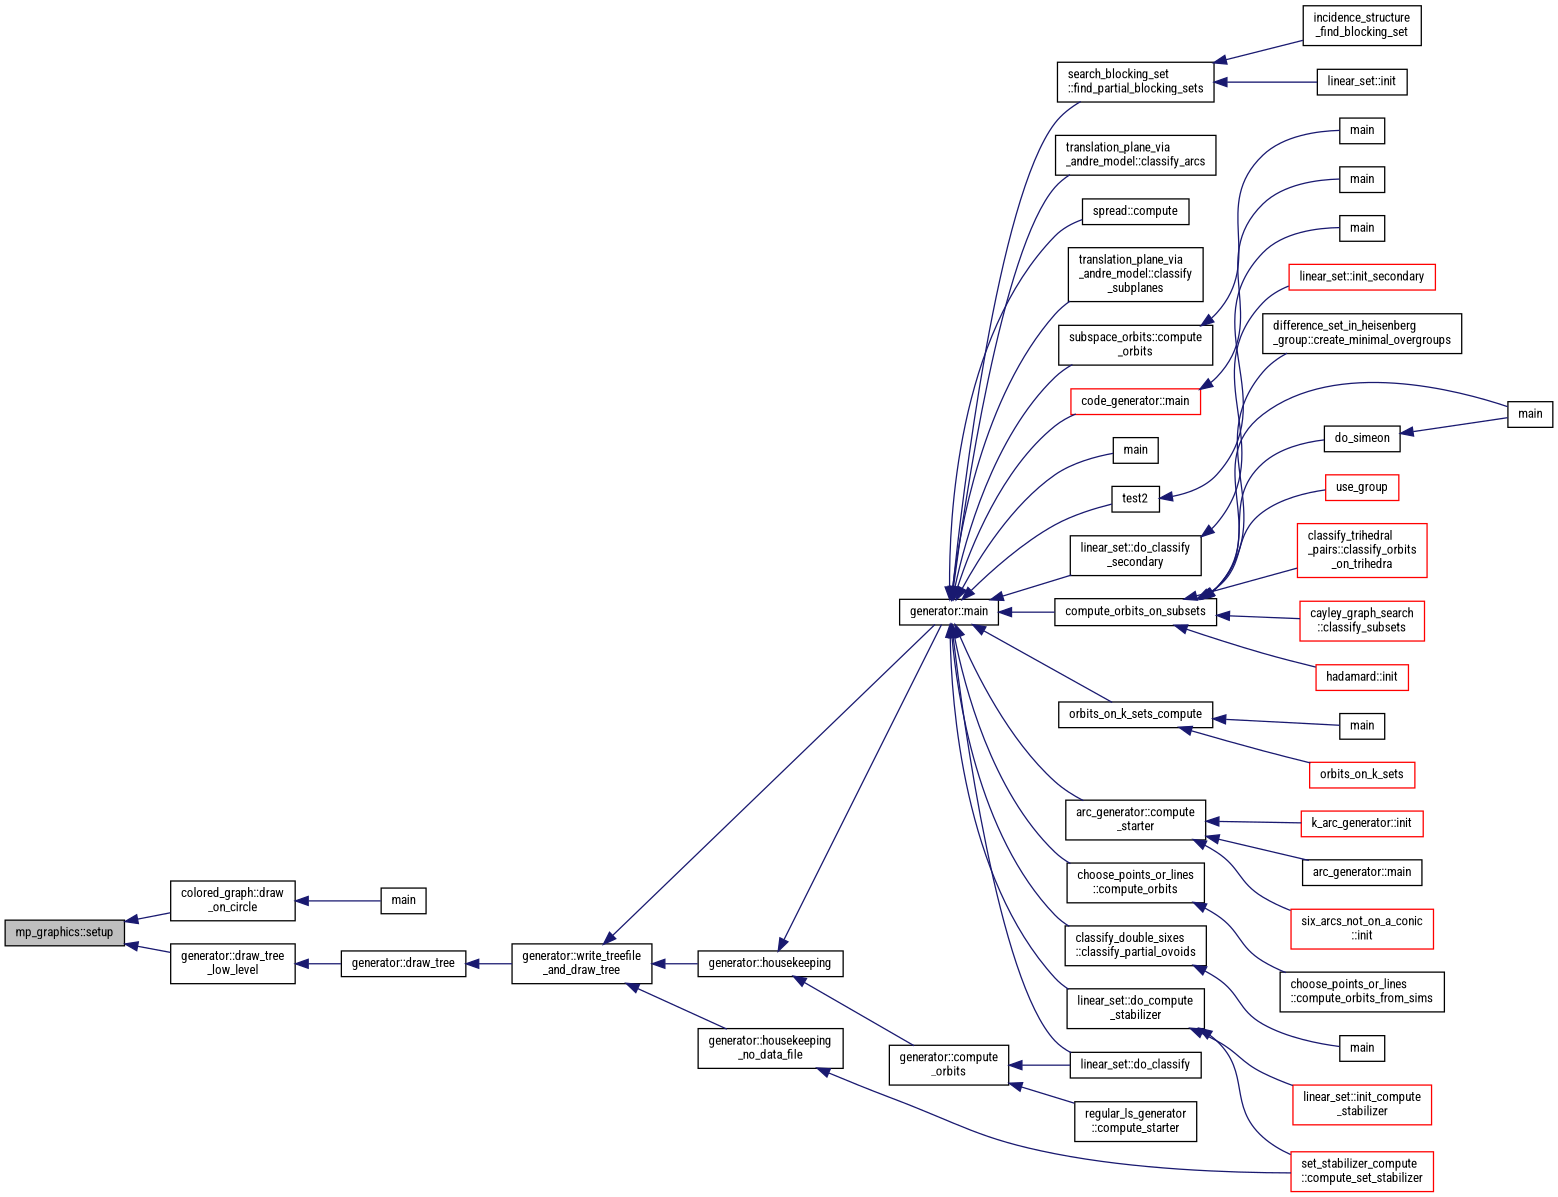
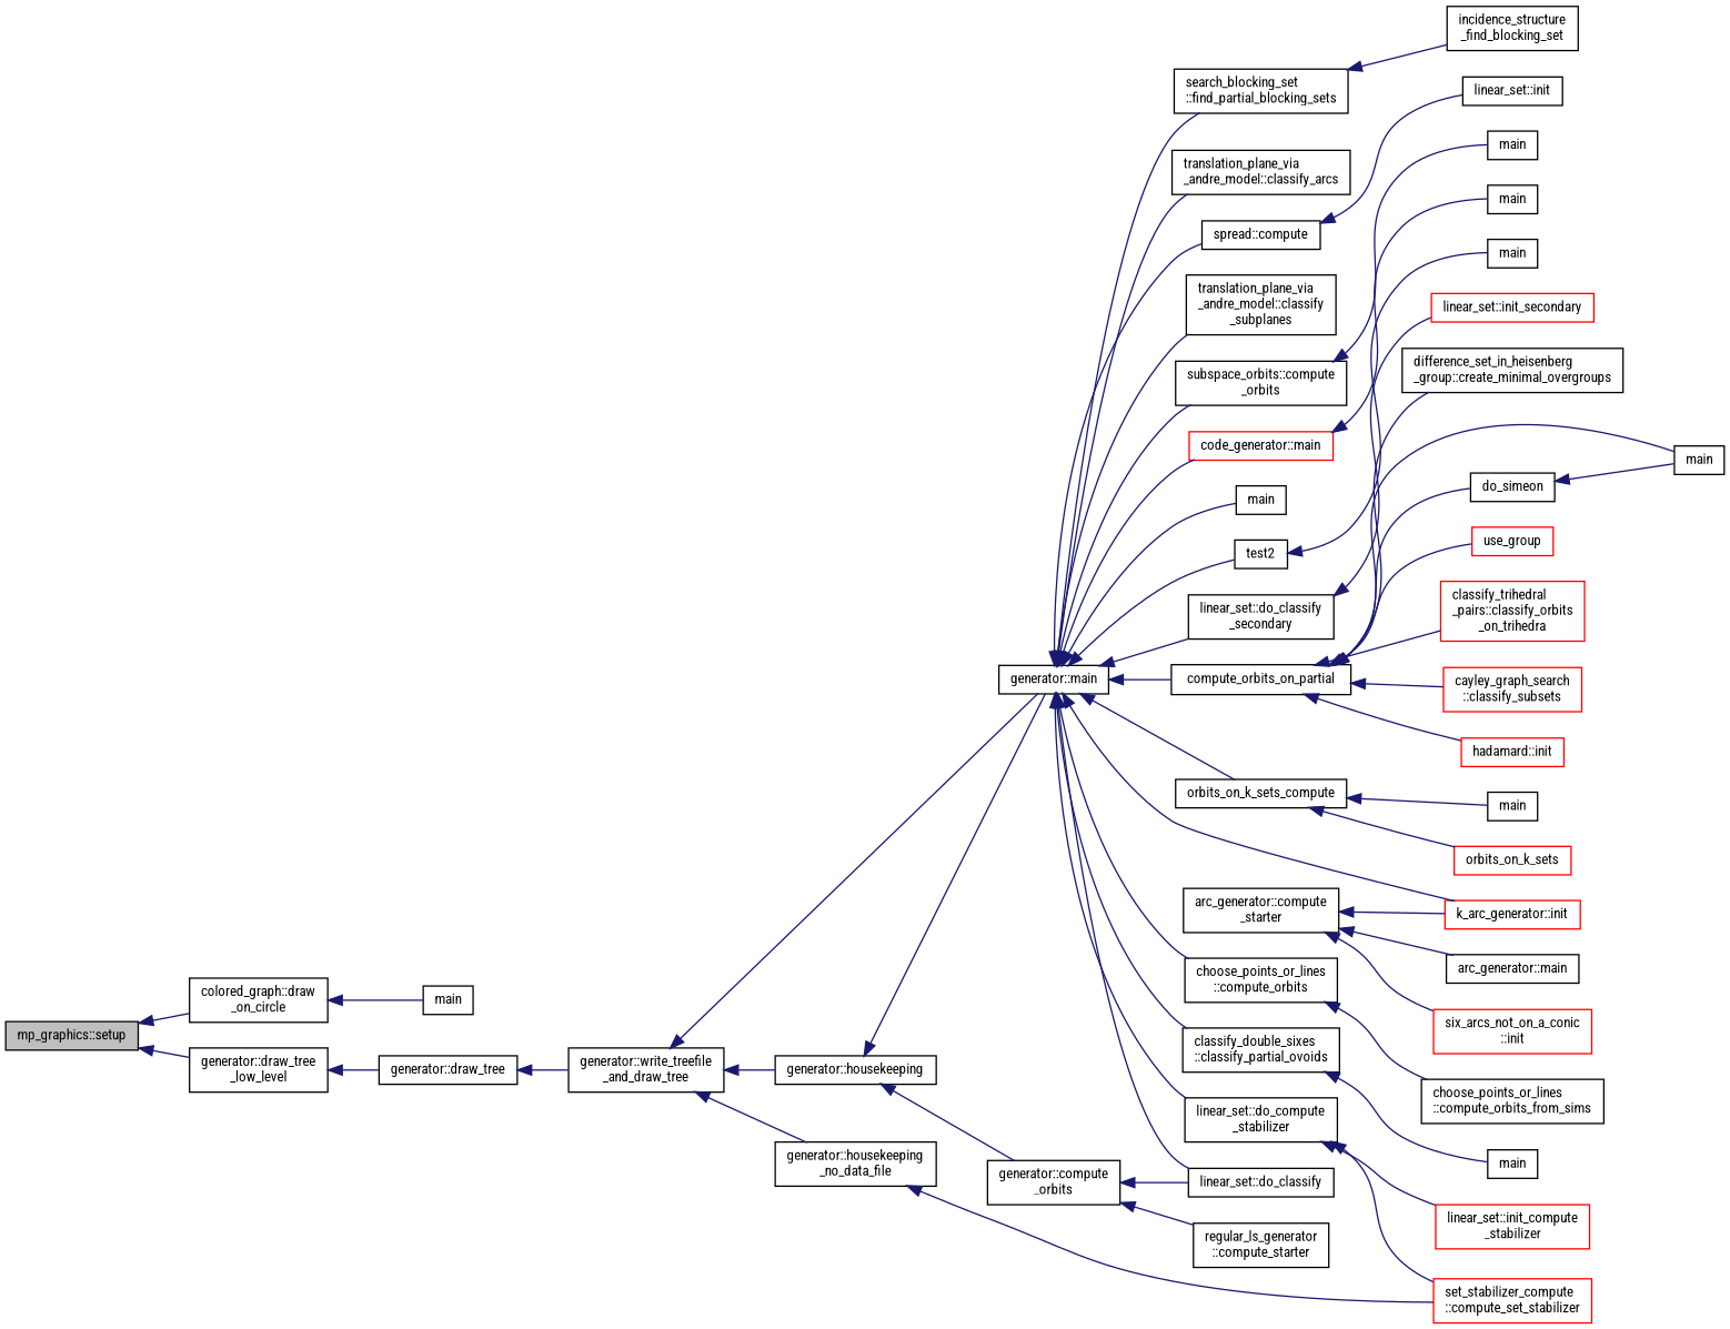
  digraph {
    fontname="Roboto Condensed"
    rankdir=LR
    node [color=black fillcolor=white fontname="Roboto Condensed" fontsize=10 shape=record style=filled]
    edge [color=midnightblue dir=back fontname="Roboto Condensed" fontsize=10 labelfontname=Helvetica labelfontsize=10 style=solid]
    n1 [fillcolor=grey75 fontcolor=black height=0.2 label="mp_graphics::setup" width=0.4]
    n2 [height=0.2 label="colored_graph::draw\l_on_circle" width=0.4]
    n3 [height=0.2 label="generator::draw_tree\l_low_level" width=0.4]
    n4 [height=0.2 label=main width=0.4]
    n5 [height=0.2 label="generator::draw_tree" width=0.4]
    n6 [height=0.2 label="generator::write_treefile\l_and_draw_tree" width=0.4]
    n7 [height=0.2 label="generator::main" width=0.4]
    n8 [height=0.2 label="generator::housekeeping" width=0.4]
    n9 [height=0.2 label="generator::housekeeping\l_no_data_file" width=0.4]
    n10 [height=0.2 label=main width=0.4]
    n11 [color=red height=0.2 label="code_generator::main" width=0.4]
    n12 [height=0.2 label=test2 width=0.4]
    n13 [height=0.2 label="linear_set::do_classify" width=0.4]
    n14 [height=0.2 label="linear_set::do_classify\l_secondary" width=0.4]
    n15 [height=0.2 label="linear_set::do_compute\l_stabilizer" width=0.4]
-   n16 [height=0.2 label=compute_orbits_on_subsets width=0.4]
+   n16 [height=0.2 label=compute_orbits_on_partial width=0.4]
    n17 [height=0.2 label=orbits_on_k_sets_compute width=0.4]
    n18 [height=0.2 label="arc_generator::compute\l_starter" width=0.4]
    n19 [height=0.2 label="choose_points_or_lines\l::compute_orbits" width=0.4]
    n20 [height=0.2 label="classify_double_sixes\l::classify_partial_ovoids" width=0.4]
    n21 [height=0.2 label="search_blocking_set\l::find_partial_blocking_sets" width=0.4]
    n22 [height=0.2 label="spread::compute" width=0.4]
    n23 [height=0.2 label="translation_plane_via\l_andre_model::classify_arcs" width=0.4]
    n24 [height=0.2 label="translation_plane_via\l_andre_model::classify\l_subplanes" width=0.4]
    n25 [height=0.2 label="subspace_orbits::compute\l_orbits" width=0.4]
    n26 [height=0.2 label="generator::compute\l_orbits" width=0.4]
    n27 [color=red height=0.2 label="set_stabilizer_compute\l::compute_set_stabilizer" width=0.4]
    n28 [height=0.2 label=main width=0.4]
    n29 [height=0.2 label=main width=0.4]
    n30 [color=red height=0.2 label="linear_set::init_secondary" width=0.4]
    n31 [color=red height=0.2 label="linear_set::init_compute\l_stabilizer" width=0.4]
    n32 [color=red height=0.2 label="cayley_graph_search\l::classify_subsets" width=0.4]
    n33 [color=red height=0.2 label="hadamard::init" width=0.4]
    n34 [height=0.2 label="difference_set_in_heisenberg\l_group::create_minimal_overgroups" width=0.4]
    n35 [height=0.2 label=main width=0.4]
    n36 [height=0.2 label=do_simeon width=0.4]
    n37 [color=red height=0.2 label=use_group width=0.4]
    n38 [color=red height=0.2 label="classify_trihedral\l_pairs::classify_orbits\l_on_trihedra" width=0.4]
    n39 [height=0.2 label=main width=0.4]
    n40 [color=red height=0.2 label=orbits_on_k_sets width=0.4]
    n41 [height=0.2 label="arc_generator::main" width=0.4]
    n42 [color=red height=0.2 label="k_arc_generator::init" width=0.4]
    n43 [color=red height=0.2 label="six_arcs_not_on_a_conic\l::init" width=0.4]
    n44 [height=0.2 label="choose_points_or_lines\l::compute_orbits_from_sims" width=0.4]
    n45 [height=0.2 label=main width=0.4]
    n46 [height=0.2 label="incidence_structure\l_find_blocking_set" width=0.4]
    n47 [height=0.2 label="linear_set::init" width=0.4]
    n48 [height=0.2 label=main width=0.4]
    n49 [height=0.2 label="regular_ls_generator\l::compute_starter" width=0.4]
    n1 -> n2
    n1 -> n3
    n2 -> n4
    n3 -> n5
    n5 -> n6
    n6 -> n7
    n6 -> n8
    n6 -> n9
    n7 -> n10
    n7 -> n11
    n7 -> n12
    n7 -> n13
    n7 -> n14
    n7 -> n15
    n7 -> n16
    n7 -> n17
-   n7 -> n18
+   n7 -> n42
    n7 -> n19
    n7 -> n20
    n7 -> n21
    n7 -> n22
    n7 -> n23
    n7 -> n24
    n7 -> n25
    n8 -> n7
    n8 -> n26
    n9 -> n27
    n11 -> n28
    n12 -> n29
    n14 -> n30
    n15 -> n27
    n15 -> n31
    n16 -> n32
    n16 -> n33
    n16 -> n34
    n16 -> n35
    n16 -> n36
    n16 -> n37
    n16 -> n38
    n17 -> n39
    n17 -> n40
    n18 -> n41
    n18 -> n42
    n18 -> n43
    n19 -> n44
    n20 -> n45
    n21 -> n46
-   n21 -> n47
+   n22 -> n47
    n25 -> n48
    n26 -> n13
    n26 -> n49
    n36 -> n35
  }
